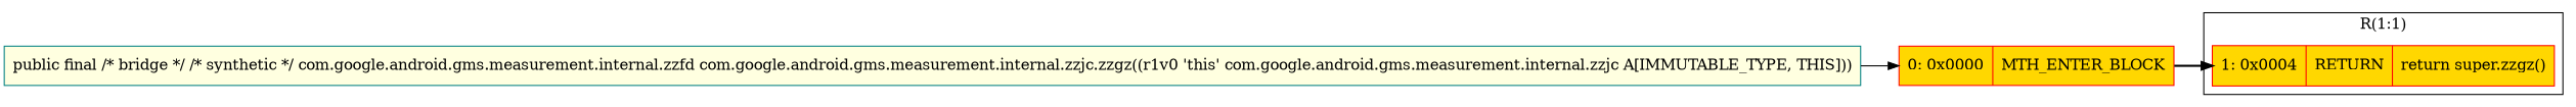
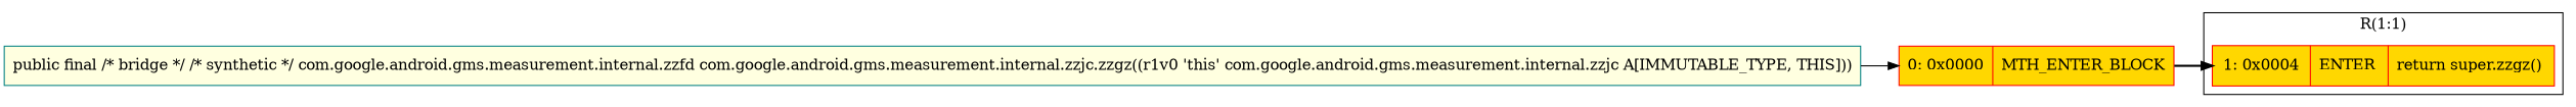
  digraph {
    rankdir=LR
    node [color=red shape=record style=filled fillcolor=gold]
-   n1 [label="{1\:\ 0x0004|RETURN\l|return super.zzgz()\l}"]
+   n1 [label="{1\:\ 0x0004|ENTER\l|return super.zzgz()\l}"]
    n2 [label="{0\:\ 0x0000|MTH_ENTER_BLOCK\l}"]
    n3 [label="{public final \/* bridge *\/ \/* synthetic *\/ com.google.android.gms.measurement.internal.zzfd com.google.android.gms.measurement.internal.zzjc.zzgz((r1v0 'this' com.google.android.gms.measurement.internal.zzjc A[IMMUTABLE_TYPE, THIS])) }" fillcolor=lightyellow color=teal]
    subgraph cluster_1 {
      label="R(1:1)"
      n1
    }
    n2 -> n1 [style=bold]
    n3 -> n2 [style=solid]
  }
